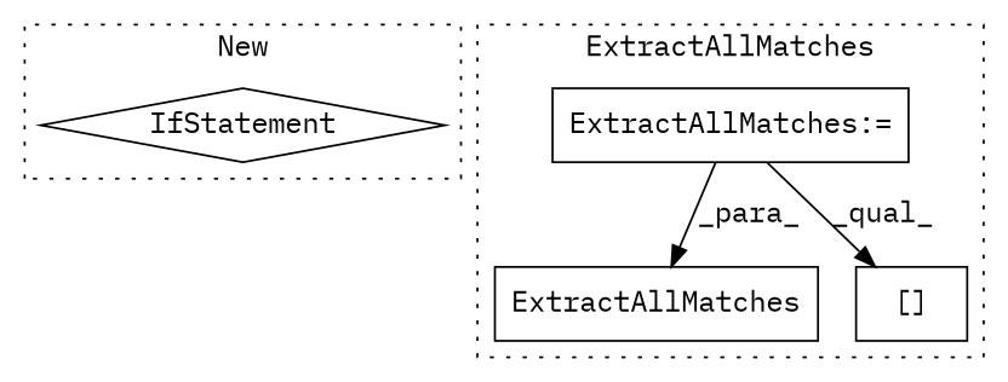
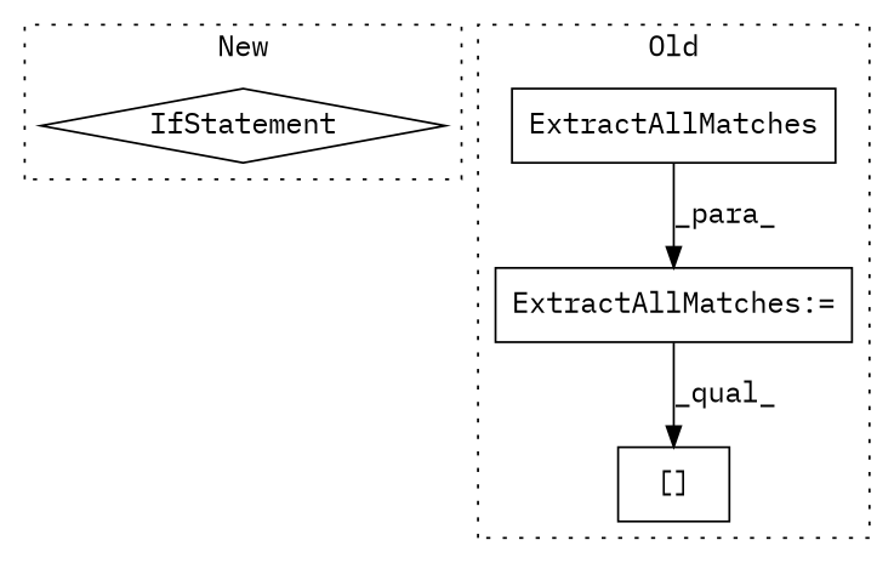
  digraph {
    fontname="IBM Plex Mono"
    node [fontname="IBM Plex Mono" shape=box]
    edge [fontname="IBM Plex Mono"]
    n1 [a=25 l="4,2" label=IfStatement s="1937,1958" shape=diamond]
    n2 [a=32 l="18,1" label=ExtractAllMatches s="1822,1862"]
    n3 [a=2 l="8,1" label="[]" s="2435,2444"]
    n4 [a=7 l="53,2" label="ExtractAllMatches:=" s="2078,2158"]
    subgraph cluster_1 {
      label=New
      style=dotted
      n1
    }
    subgraph cluster_2 {
-     label=ExtractAllMatches
+     label=Old
      style=dotted
      n2
      n3
      n4
    }
-   n4 -> n2 [label=_para_]
+   n2 -> n4 [label=_para_]
    n4 -> n3 [label=_qual_]
  }
